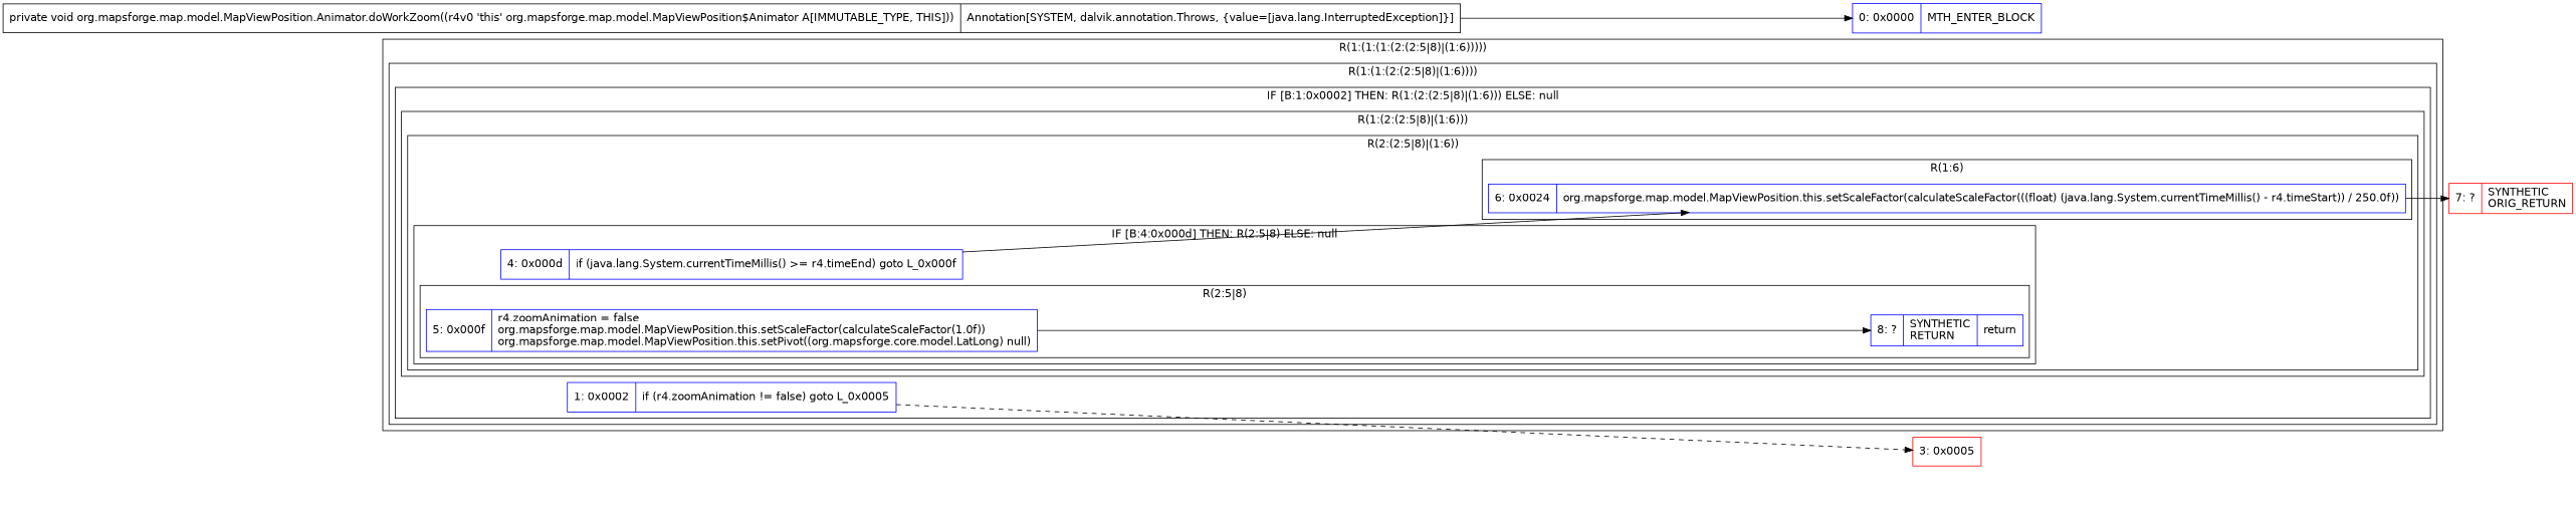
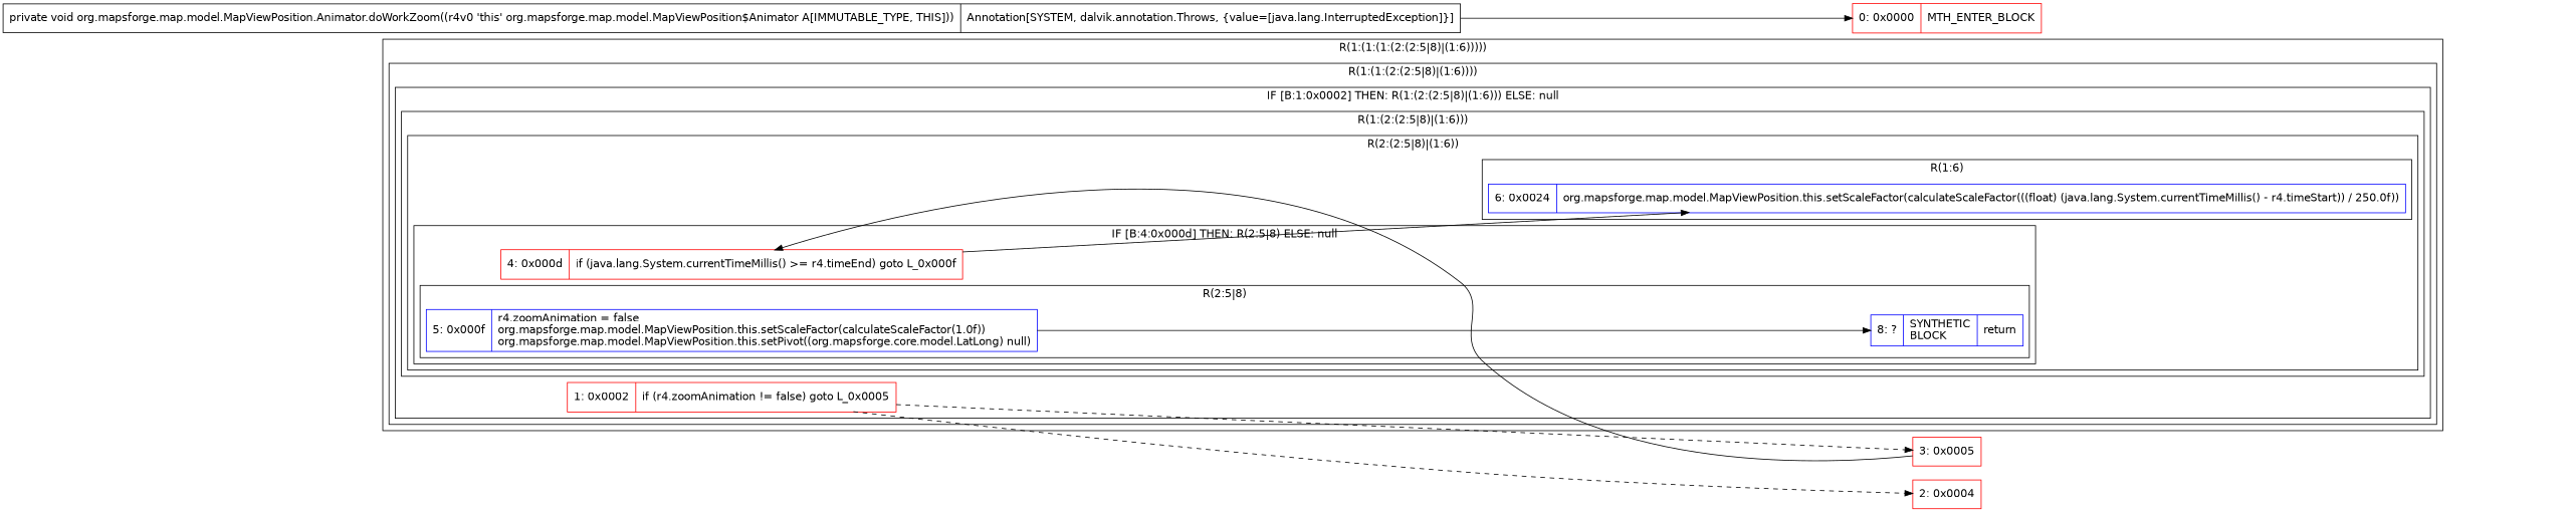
  digraph {
    fontname="DejaVu Sans"
    rankdir=LR
    node [color=blue fontname="DejaVu Sans" shape=record]
    edge [fontname="DejaVu Sans"]
    n1 [label="{5\:\ 0x000f|r4.zoomAnimation = false\lorg.mapsforge.map.model.MapViewPosition.this.setScaleFactor(calculateScaleFactor(1.0f))\lorg.mapsforge.map.model.MapViewPosition.this.setPivot((org.mapsforge.core.model.LatLong) null)\l}"]
-   n2 [label="{8\:\ ?|SYNTHETIC\lRETURN\l|return\l}"]
-   n3 [label="{4\:\ 0x000d|if (java.lang.System.currentTimeMillis() \>= r4.timeEnd) goto L_0x000f\l}"]
+   n2 [label="{8\:\ ?|SYNTHETIC\lBLOCK\l|return\l}"]
+   n3 [color=red label="{4\:\ 0x000d|if (java.lang.System.currentTimeMillis() \>= r4.timeEnd) goto L_0x000f\l}"]
    n4 [label="{6\:\ 0x0024|org.mapsforge.map.model.MapViewPosition.this.setScaleFactor(calculateScaleFactor(((float) (java.lang.System.currentTimeMillis() \- r4.timeStart)) \/ 250.0f))\l}"]
-   n5 [label="{1\:\ 0x0002|if (r4.zoomAnimation != false) goto L_0x0005\l}"]
-   n6 [color=red label="{7\:\ ?|SYNTHETIC\lORIG_RETURN\l}"]
+   n5 [color=red label="{1\:\ 0x0002|if (r4.zoomAnimation != false) goto L_0x0005\l}"]
+   n7 [color=red label="{2\:\ 0x0004}"]
    n8 [color=red label="{3\:\ 0x0005}"]
-   n9 [label="{0\:\ 0x0000|MTH_ENTER_BLOCK\l}"]
+   n9 [color=red label="{0\:\ 0x0000|MTH_ENTER_BLOCK\l}"]
    n10 [label="{private void org.mapsforge.map.model.MapViewPosition.Animator.doWorkZoom((r4v0 'this' org.mapsforge.map.model.MapViewPosition$Animator A[IMMUTABLE_TYPE, THIS]))  | Annotation[SYSTEM, dalvik.annotation.Throws, \{value=[java.lang.InterruptedException]\}]\l}" color=""]
    subgraph cluster_1 {
      label="R(1:(1:(1:(2:(2:5|8)|(1:6)))))"
      subgraph cluster_2 {
        label="R(1:(1:(2:(2:5|8)|(1:6))))"
        subgraph cluster_3 {
          label="IF [B:1:0x0002] THEN: R(1:(2:(2:5|8)|(1:6))) ELSE: null"
          n5
          subgraph cluster_4 {
            label="R(1:(2:(2:5|8)|(1:6)))"
            subgraph cluster_5 {
              label="R(2:(2:5|8)|(1:6))"
              subgraph cluster_6 {
                label="IF [B:4:0x000d] THEN: R(2:5|8) ELSE: null"
                n3
                subgraph cluster_7 {
                  label="R(2:5|8)"
                  n1
                  n2
                }
              }
              subgraph cluster_8 {
                label="R(1:6)"
                n4
              }
            }
          }
        }
      }
    }
    n1 -> n2
    n3 -> n4 [style=solid]
-   n4 -> n6
+   n5 -> n7 [style=dashed]
    n5 -> n8 [style=dashed]
+   n8 -> n3
    n10 -> n9
  }
